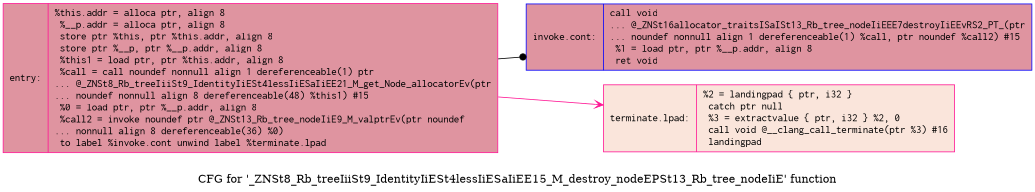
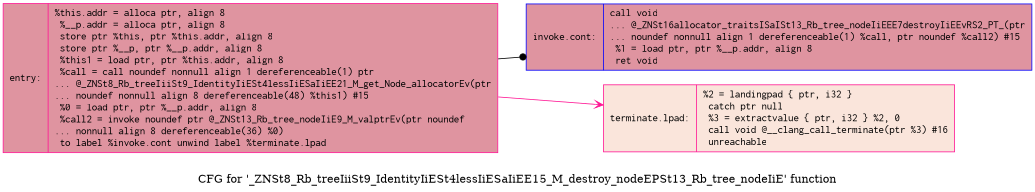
  digraph {
    label="CFG for '_ZNSt8_Rb_treeIiiSt9_IdentityIiESt4lessIiESaIiEE15_M_destroy_nodeEPSt13_Rb_tree_nodeIiE' function"
    rankdir=LR
    node [color=deeppink fillcolor="#b70d2870" fontname=Courier shape=record style=filled]
    edge [style=solid]
    n1 [label="{entry:\l|  %this.addr = alloca ptr, align 8\l  %__p.addr = alloca ptr, align 8\l  store ptr %this, ptr %this.addr, align 8\l  store ptr %__p, ptr %__p.addr, align 8\l  %this1 = load ptr, ptr %this.addr, align 8\l  %call = call noundef nonnull align 1 dereferenceable(1) ptr\l... @_ZNSt8_Rb_treeIiiSt9_IdentityIiESt4lessIiESaIiEE21_M_get_Node_allocatorEv(ptr\l... noundef nonnull align 8 dereferenceable(48) %this1) #15\l  %0 = load ptr, ptr %__p.addr, align 8\l  %call2 = invoke noundef ptr @_ZNSt13_Rb_tree_nodeIiE9_M_valptrEv(ptr noundef\l... nonnull align 8 dereferenceable(36) %0)\l          to label %invoke.cont unwind label %terminate.lpad\l}"]
    n2 [color=blue label="{invoke.cont:\l|  call void\l... @_ZNSt16allocator_traitsISaISt13_Rb_tree_nodeIiEEE7destroyIiEEvRS2_PT_(ptr\l... noundef nonnull align 1 dereferenceable(1) %call, ptr noundef %call2) #15\l  %1 = load ptr, ptr %__p.addr, align 8\l  ret void\l}"]
-   n3 [fillcolor="#f4c5ad70" label="{terminate.lpad:\l|  %2 = landingpad \{ ptr, i32 \}\l          catch ptr null\l  %3 = extractvalue \{ ptr, i32 \} %2, 0\l  call void @__clang_call_terminate(ptr %3) #16\l  landingpad\l}"]
+   n3 [fillcolor="#f4c5ad70" label="{terminate.lpad:\l|  %2 = landingpad \{ ptr, i32 \}\l          catch ptr null\l  %3 = extractvalue \{ ptr, i32 \} %2, 0\l  call void @__clang_call_terminate(ptr %3) #16\l  unreachable\l}"]
    n1 -> n2 [color=black arrowhead=dot]
    n1 -> n3 [color=deeppink arrowhead=vee]
  }
